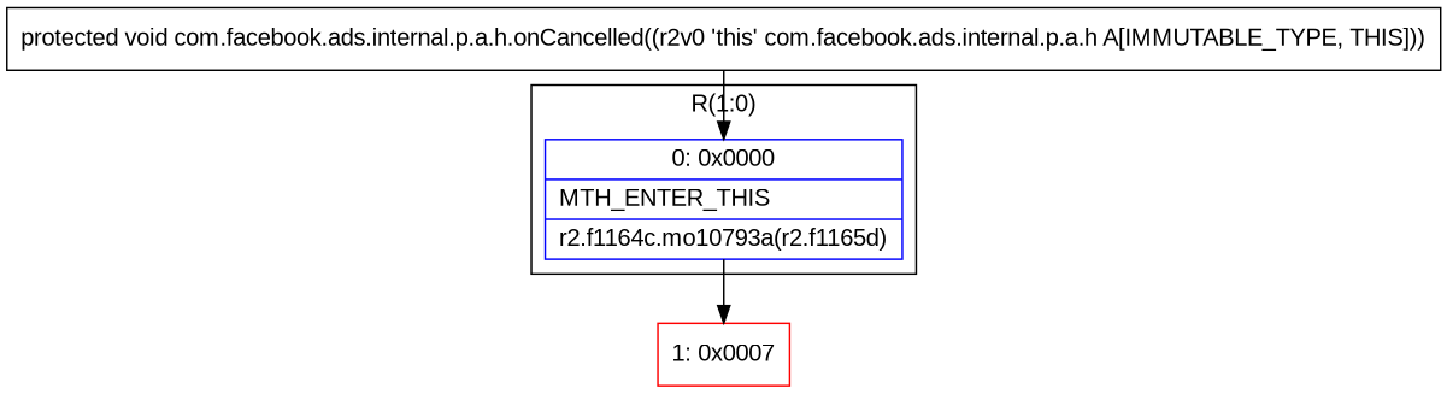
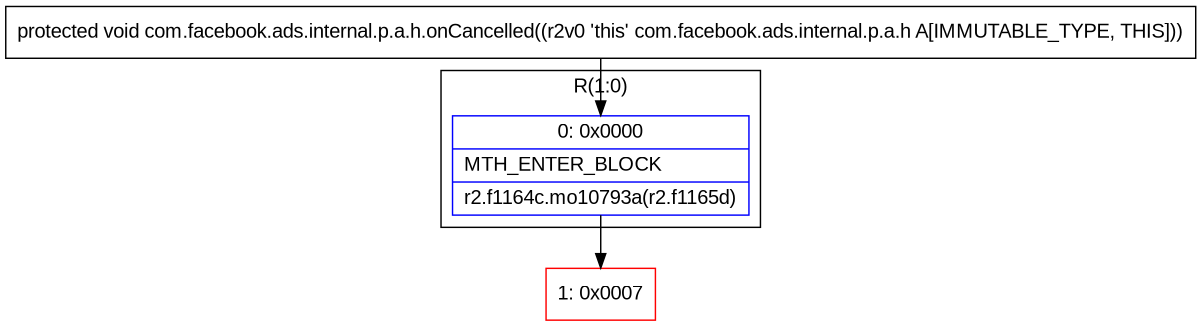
  digraph {
    fontname="Liberation Sans"
    node [shape=record fontname="Liberation Sans"]
    edge [fontname="Liberation Sans"]
-   n1 [color=blue label="{0\:\ 0x0000|MTH_ENTER_THIS\l|r2.f1164c.mo10793a(r2.f1165d)\l}"]
+   n1 [color=blue label="{0\:\ 0x0000|MTH_ENTER_BLOCK\l|r2.f1164c.mo10793a(r2.f1165d)\l}"]
    n2 [color=red label="{1\:\ 0x0007}"]
    n3 [label="{protected void com.facebook.ads.internal.p.a.h.onCancelled((r2v0 'this' com.facebook.ads.internal.p.a.h A[IMMUTABLE_TYPE, THIS])) }"]
    subgraph cluster_1 {
      label="R(1:0)"
      n1
    }
    n1 -> n2
    n3 -> n1
  }
